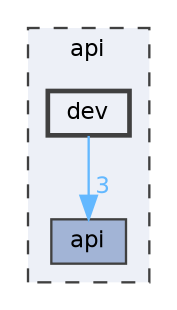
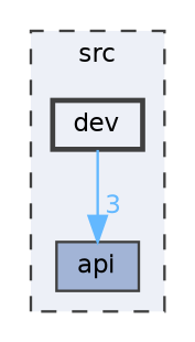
  digraph {
    compound=true
    node [color=grey25 fontname=Helvetica fontsize=10 shape=box]
    n1 [fillcolor="#a2b4d6" height=0.2 label=api style=filled width=0.4]
    n2 [fillcolor="#edf0f7" height=0.2 label=dev style="filled,bold" width=0.4]
    subgraph cluster_1 {
      bgcolor="#edf0f7"
      fontname=Helvetica
      fontsize=10
-     label=api
+     label=src
      pencolor=grey25
      style="filled,dashed"
      n1
      n2
    }
    n2 -> n1 [color=steelblue1 fontcolor=steelblue1 fontname=Helvetica fontsize=10 headlabel=3 labeldistance=1.5 labelfontname=Helvetica labelfontsize=10]
  }
